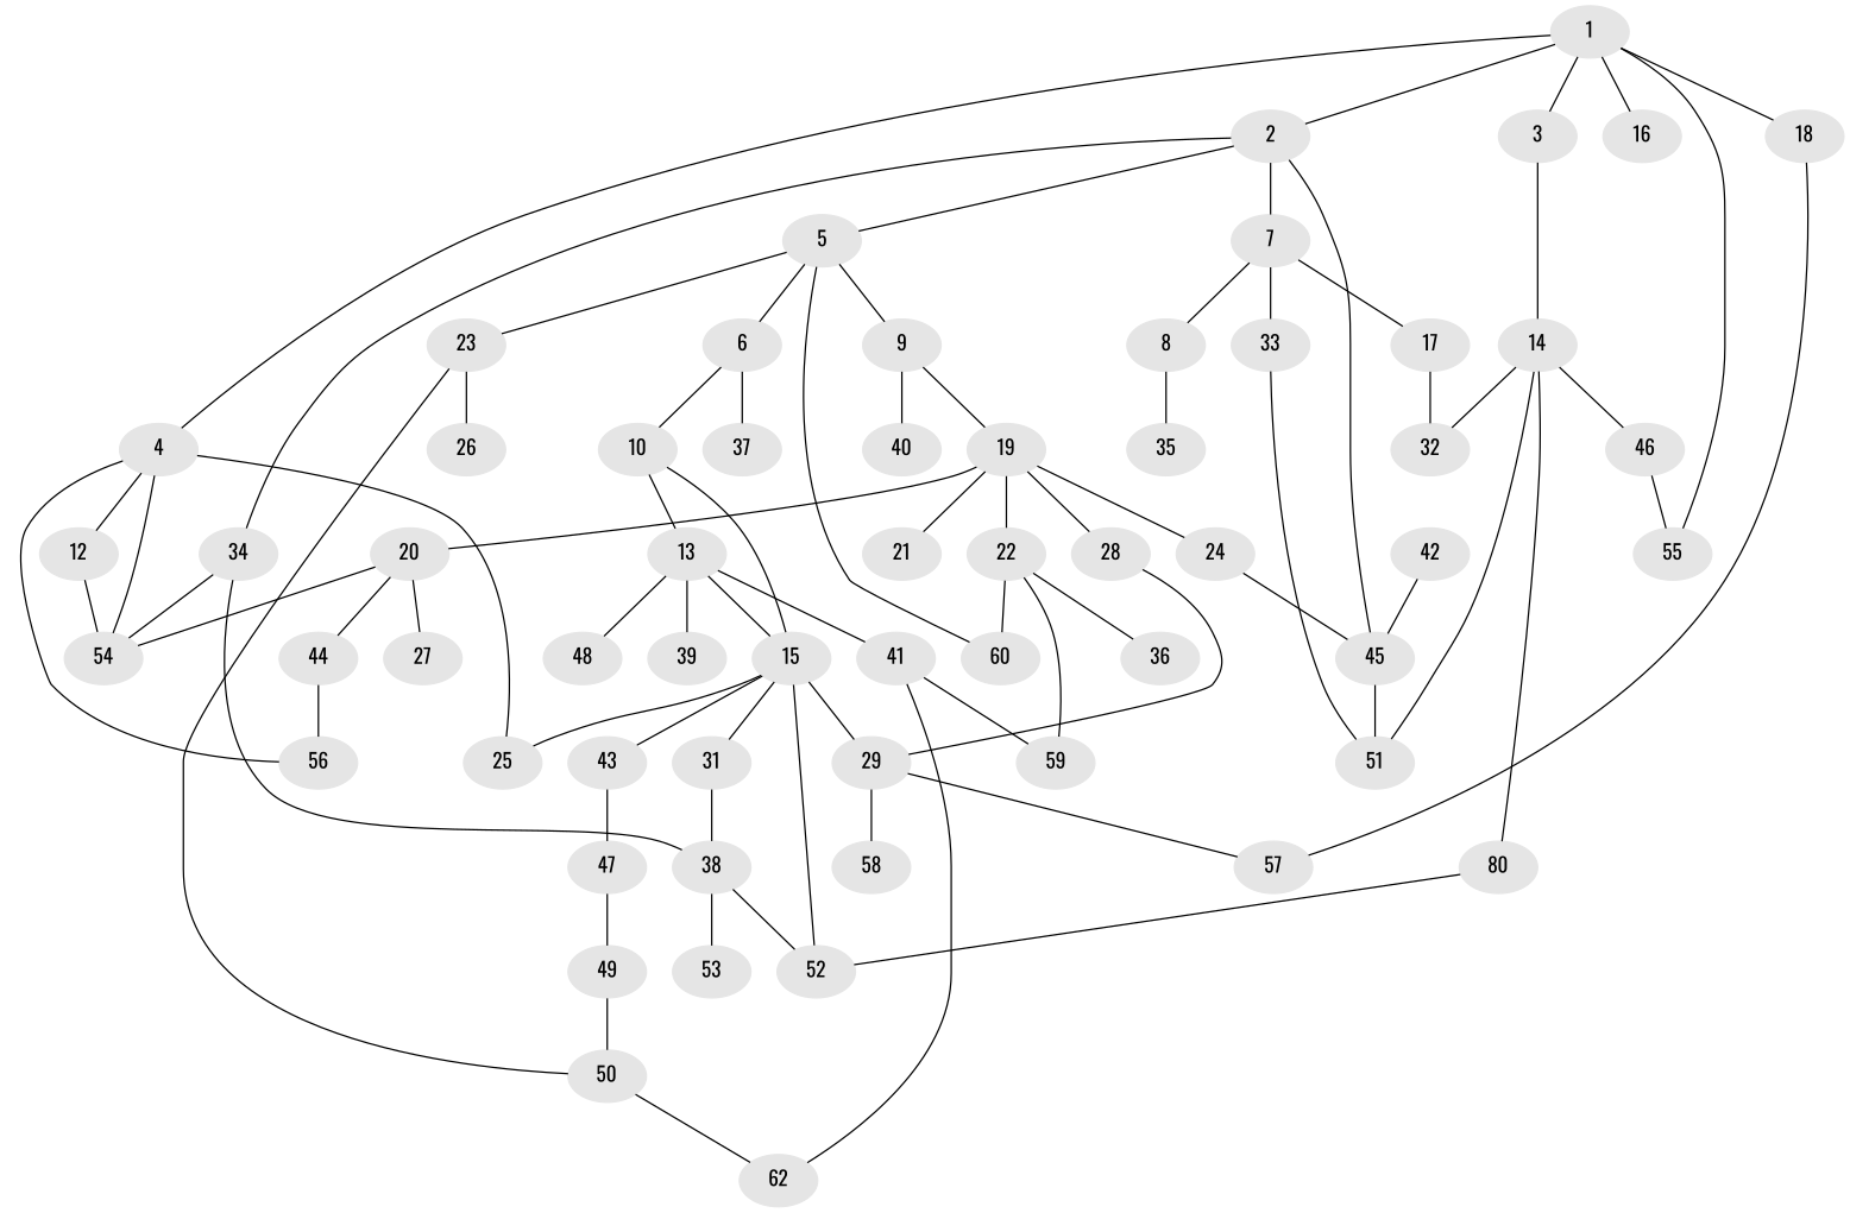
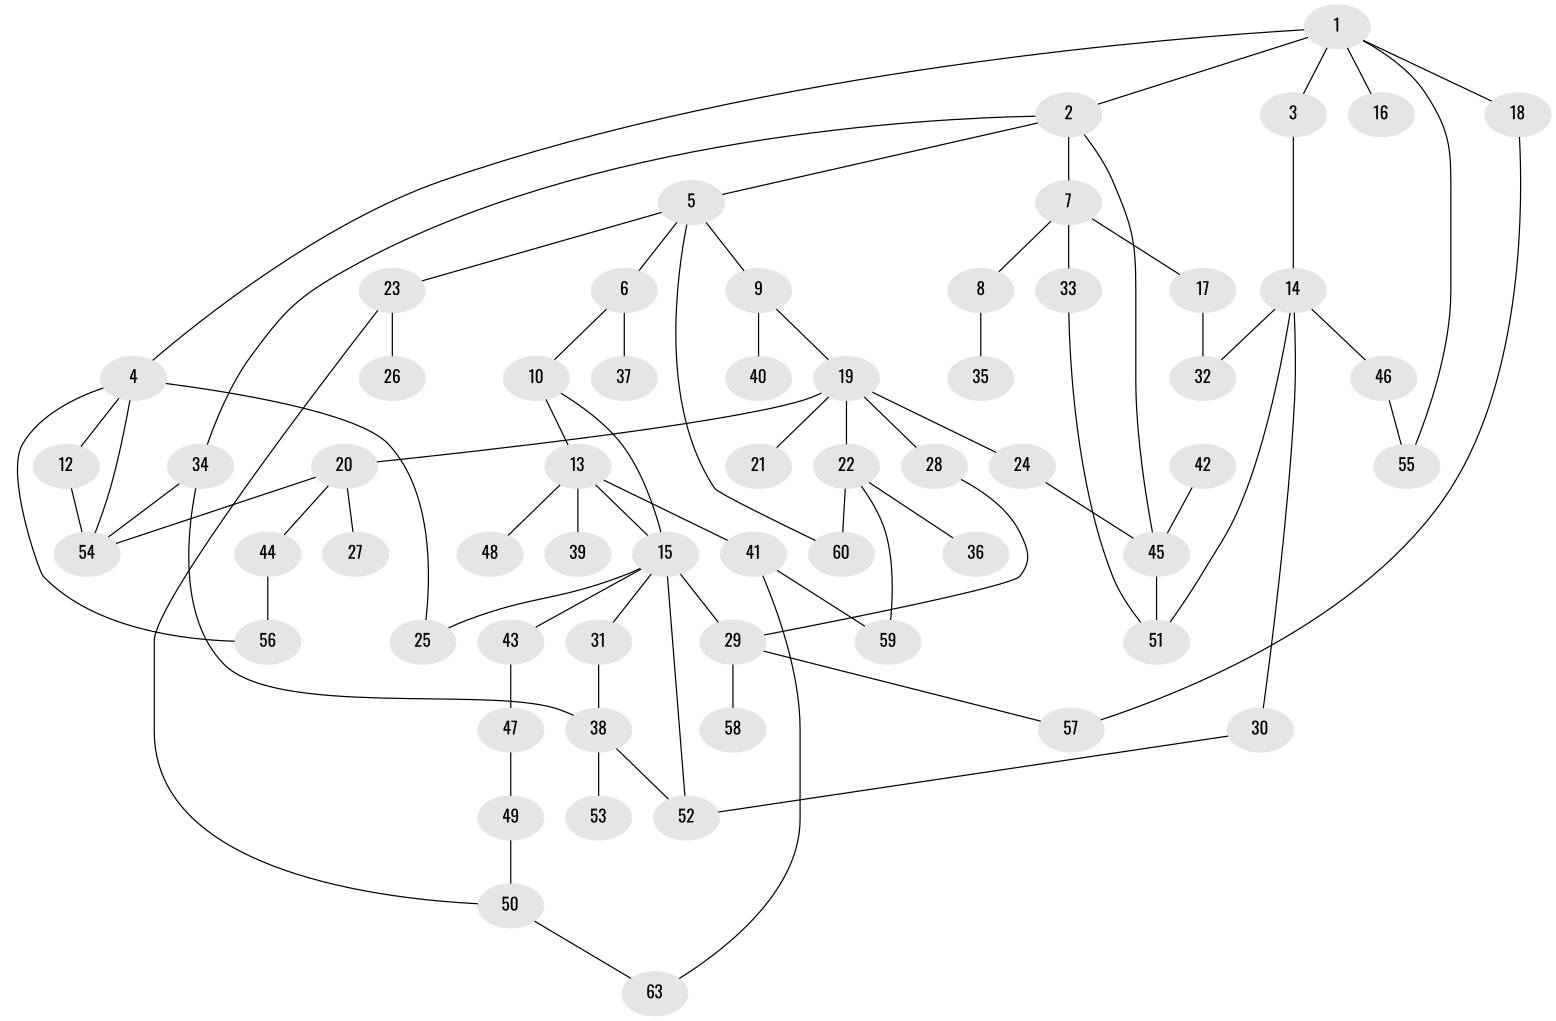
  graph {
    fontname=Oswald
    node [color=gray90 fontname=Oswald style=filled]
    edge [fontname=Oswald]
    1
    2
    3
    4
    16
    18
    55
    5
    7
    34
    45
    14
    12
    25
    54
    56
    57
    6
    9
    23
    60
    8
    17
    33
    38
    51
-   30 [label=80]
+   30
    32
    46
    10
    37
    19
    40
    26
    50
    13
    15
    35
    20
    21
    22
    24
    28
    39
    41
    48
    29
    31
    43
    52
    42
    59
-   62
+   62 [label=63]
    58
    47
    27
    44
    36
    53
    49
    1 -- 2
    1 -- 3
    1 -- 4
    1 -- 16
    1 -- 18
    1 -- 55
    2 -- 5
    2 -- 7
    2 -- 34
    2 -- 45
    3 -- 14
    4 -- 12
    4 -- 25
    4 -- 54
    4 -- 56
    18 -- 57
    5 -- 6
    5 -- 9
    5 -- 23
    5 -- 60
    7 -- 8
    7 -- 17
    7 -- 33
    34 -- 54
    34 -- 38
    45 -- 51
    14 -- 51
    14 -- 30
    14 -- 32
    14 -- 46
    12 -- 54
    6 -- 10
    6 -- 37
    9 -- 19
    9 -- 40
    23 -- 26
    23 -- 50
    8 -- 35
    17 -- 32
    33 -- 51
    38 -- 52
    38 -- 53
    30 -- 52
    46 -- 55
    10 -- 13
    10 -- 15
    19 -- 20
    19 -- 21
    19 -- 22
    19 -- 24
    19 -- 28
    50 -- 62
    13 -- 15
    13 -- 39
    13 -- 41
    13 -- 48
    15 -- 25
    15 -- 29
    15 -- 31
    15 -- 43
    15 -- 52
    20 -- 54
    20 -- 27
    20 -- 44
    22 -- 60
    22 -- 59
    22 -- 36
    24 -- 45
    28 -- 29
    41 -- 59
    41 -- 62
    29 -- 57
    29 -- 58
    31 -- 38
    43 -- 47
    42 -- 45
    47 -- 49
    44 -- 56
    49 -- 50
  }
